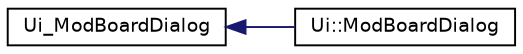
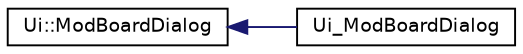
  digraph {
    rankdir=LR
    node [color=black fillcolor=white fontname=Helvetica fontsize=10 shape=record style=filled]
    n1 [height=0.2 label=Ui_ModBoardDialog width=0.4]
    n2 [height=0.2 label="Ui::ModBoardDialog" width=0.4]
-   n1 -> n2 [color=midnightblue dir=back fontname=Helvetica fontsize=10 labelfontname=Helvetica labelfontsize=10 style=solid]
+   n2 -> n1 [color=midnightblue dir=back fontname=Helvetica fontsize=10 labelfontname=Helvetica labelfontsize=10 style=solid]
  }
